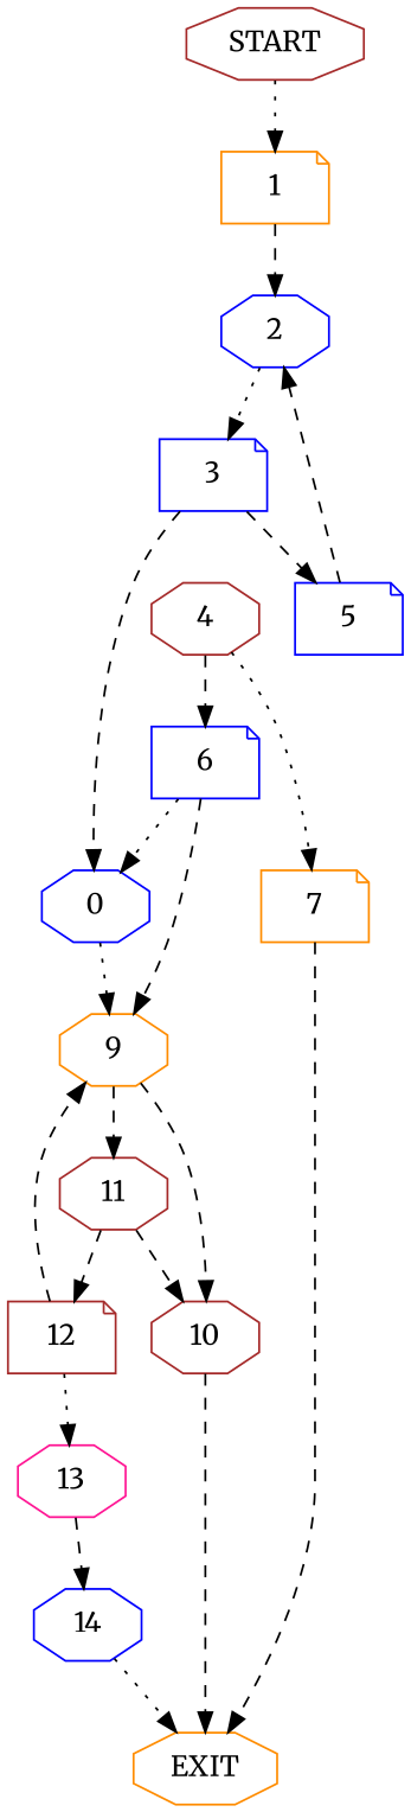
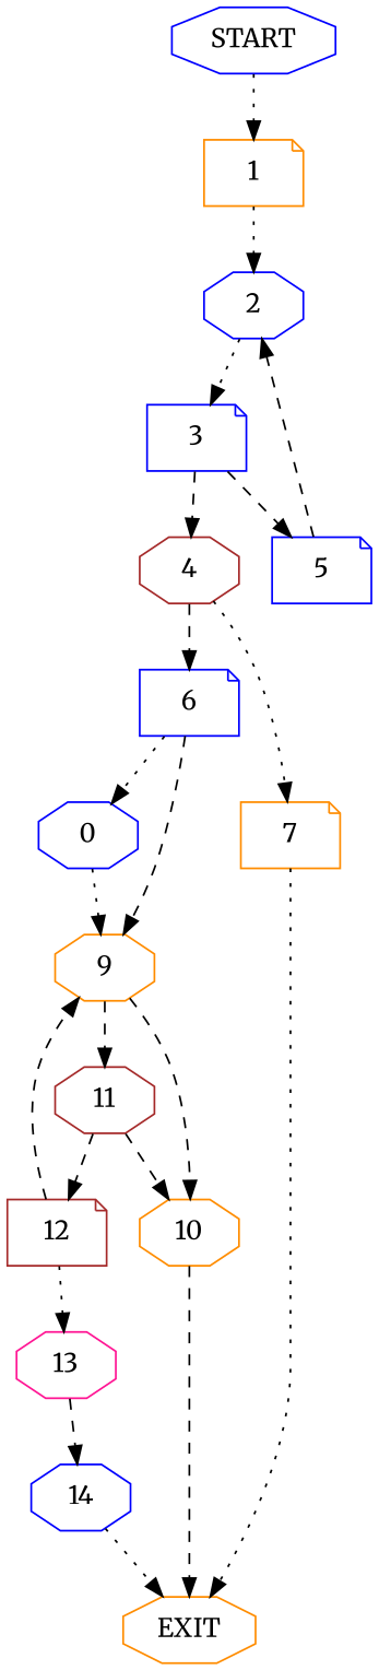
  digraph {
    fontname=Merriweather
    node [color=blue fontname=Merriweather shape=octagon]
    edge [fontname=Merriweather style=dashed]
-   n1 [color=brown label=START]
+   n1 [label=START]
    1 [color=darkorange shape=note]
    2
    n4 [color=darkorange label=EXIT]
    3 [shape=note]
    4 [color=brown]
    5 [shape=note]
    6 [shape=note]
    7 [color=darkorange shape=note]
    n10 [label=0]
    9 [color=darkorange]
-   10 [color=brown]
+   10 [color=darkorange]
    11 [color=brown]
    12 [color=brown shape=note]
    13 [color=deeppink]
    14
    n1 -> 1 [style=dotted]
-   1 -> 2
+   1 -> 2 [style=dotted]
    2 -> 3 [style=dotted]
-   3 -> n10
+   3 -> 4
    3 -> 5
    4 -> 6
    4 -> 7 [style=dotted]
    5 -> 2
    6 -> n10 [style=dotted]
    6 -> 9
-   7 -> n4
+   7 -> n4 [style=dotted]
    n10 -> 9 [style=dotted]
    9 -> 10
    9 -> 11
    10 -> n4
    11 -> 10
    11 -> 12
    12 -> 9
    12 -> 13 [style=dotted]
    13 -> 14
    14 -> n4 [style=dotted]
  }
